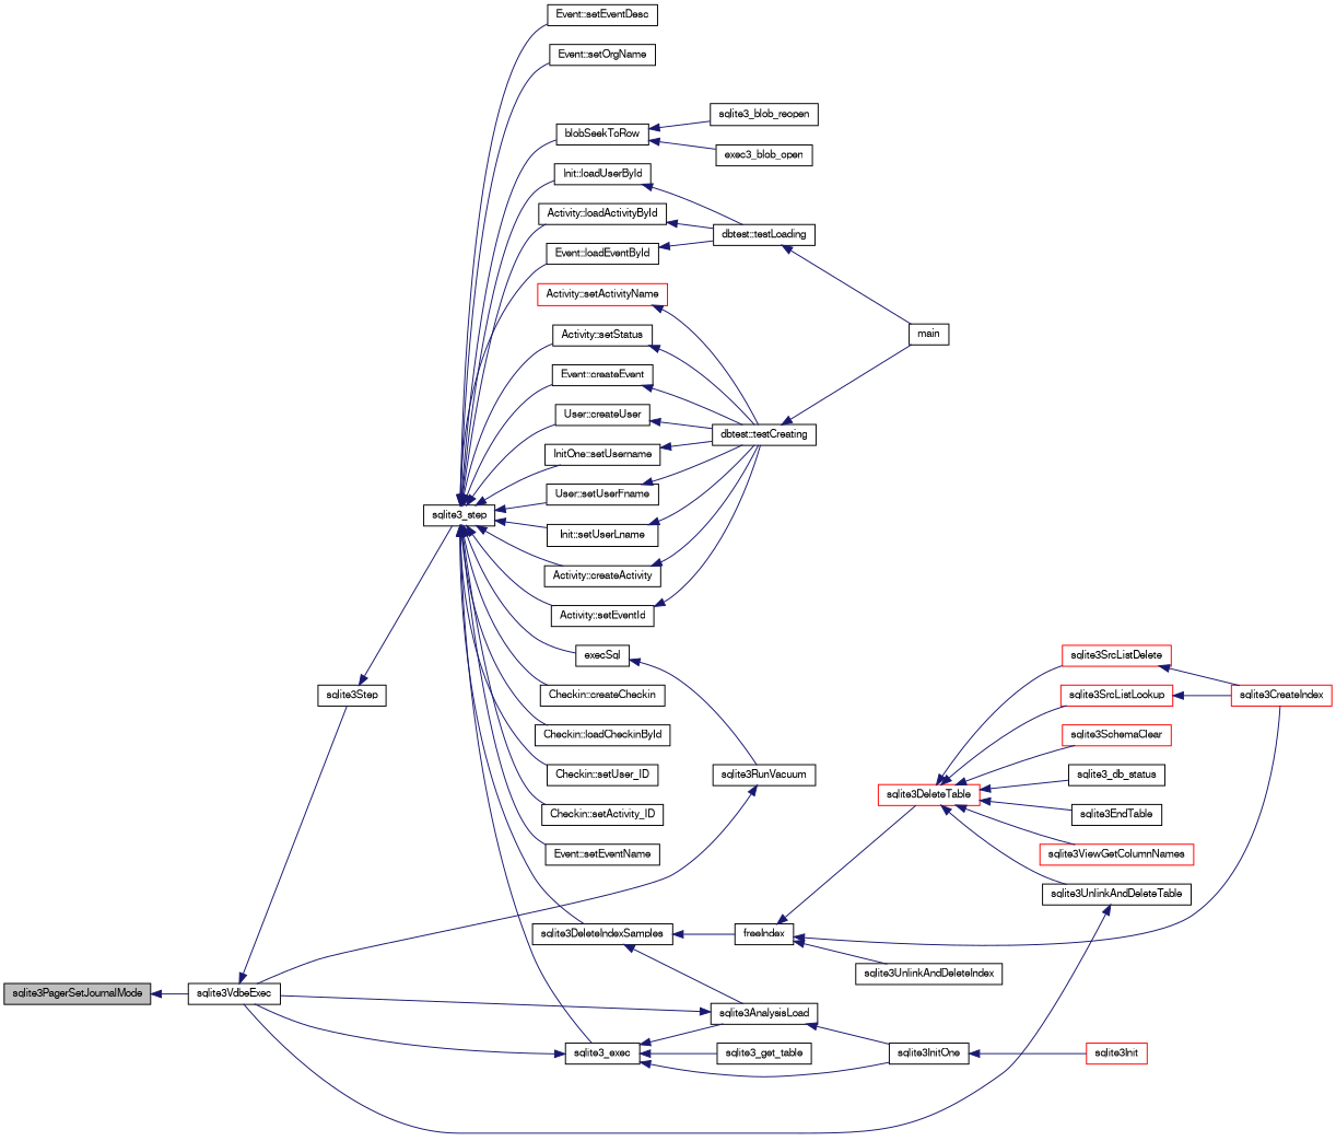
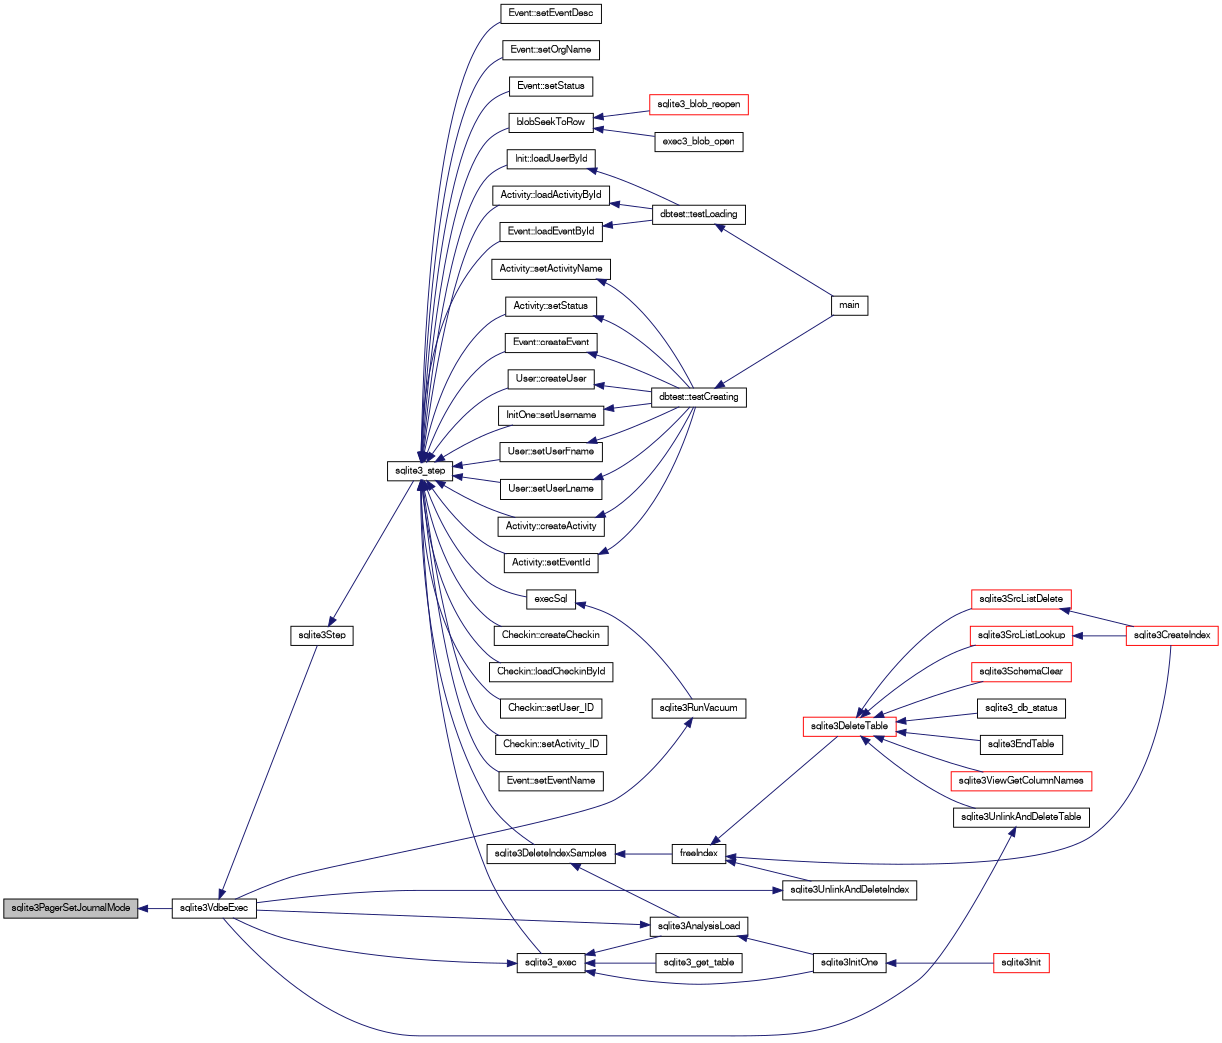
  digraph {
    rankdir=LR
    node [color=black fillcolor=white fontname=FreeSans fontsize=10 shape=record style=filled]
    edge [color=midnightblue dir=back fontname=FreeSans fontsize=10 labelfontname=FreeSans labelfontsize=10 style=solid]
    n1 [fillcolor=grey75 fontcolor=black height=0.2 label=sqlite3PagerSetJournalMode width=0.4]
    n2 [height=0.2 label=sqlite3VdbeExec width=0.4]
    n3 [height=0.2 label=sqlite3Step width=0.4]
    n4 [height=0.2 label=sqlite3_step width=0.4]
    n5 [height=0.2 label="Activity::createActivity" width=0.4]
    n6 [height=0.2 label="Activity::loadActivityById" width=0.4]
    n7 [height=0.2 label="Activity::setEventId" width=0.4]
    n8 [height=0.2 label="Activity::setStatus" width=0.4]
    n9 [height=0.2 label="Checkin::createCheckin" width=0.4]
    n10 [height=0.2 label="Checkin::loadCheckinById" width=0.4]
    n11 [height=0.2 label="Checkin::setUser_ID" width=0.4]
    n12 [height=0.2 label="Checkin::setActivity_ID" width=0.4]
    n13 [height=0.2 label="Event::createEvent" width=0.4]
    n14 [height=0.2 label="Event::loadEventById" width=0.4]
    n15 [height=0.2 label="Event::setEventName" width=0.4]
    n16 [height=0.2 label="Event::setEventDesc" width=0.4]
    n17 [height=0.2 label="Event::setOrgName" width=0.4]
+   n18 [height=0.2 label="Event::setStatus" width=0.4]
    n19 [height=0.2 label=blobSeekToRow width=0.4]
    n20 [height=0.2 label=sqlite3DeleteIndexSamples width=0.4]
    n21 [height=0.2 label=sqlite3_exec width=0.4]
    n22 [height=0.2 label=execSql width=0.4]
    n23 [height=0.2 label="User::createUser" width=0.4]
    n24 [height=0.2 label="Init::loadUserById" width=0.4]
    n25 [height=0.2 label="InitOne::setUsername" width=0.4]
    n26 [height=0.2 label="User::setUserFname" width=0.4]
-   n27 [height=0.2 label="Init::setUserLname" width=0.4]
+   n27 [height=0.2 label="User::setUserLname" width=0.4]
    n28 [height=0.2 label="dbtest::testCreating" width=0.4]
    n29 [height=0.2 label="dbtest::testLoading" width=0.4]
-   n30 [color=red height=0.2 label="Activity::setActivityName" width=0.4]
+   n30 [height=0.2 label="Activity::setActivityName" width=0.4]
    n31 [height=0.2 label=exec3_blob_open width=0.4]
-   n32 [height=0.2 label=sqlite3_blob_reopen width=0.4]
+   n32 [color=red height=0.2 label=sqlite3_blob_reopen width=0.4]
    n33 [height=0.2 label=sqlite3AnalysisLoad width=0.4]
    n34 [height=0.2 label=freeIndex width=0.4]
    n35 [height=0.2 label=sqlite3InitOne width=0.4]
    n36 [height=0.2 label=sqlite3_get_table width=0.4]
    n37 [height=0.2 label=sqlite3RunVacuum width=0.4]
    n38 [height=0.2 label=main width=0.4]
    n39 [height=0.2 label=sqlite3UnlinkAndDeleteIndex width=0.4]
    n40 [color=red height=0.2 label=sqlite3DeleteTable width=0.4]
    n41 [color=red height=0.2 label=sqlite3CreateIndex width=0.4]
    n42 [color=red height=0.2 label=sqlite3Init width=0.4]
    n43 [height=0.2 label=sqlite3_db_status width=0.4]
    n44 [height=0.2 label=sqlite3UnlinkAndDeleteTable width=0.4]
    n45 [height=0.2 label=sqlite3EndTable width=0.4]
    n46 [color=red height=0.2 label=sqlite3ViewGetColumnNames width=0.4]
    n47 [color=red height=0.2 label=sqlite3SrcListDelete width=0.4]
    n48 [color=red height=0.2 label=sqlite3SchemaClear width=0.4]
    n49 [color=red height=0.2 label=sqlite3SrcListLookup width=0.4]
    n1 -> n2
    n2 -> n3
    n3 -> n4
    n4 -> n5
    n4 -> n6
    n4 -> n7
    n4 -> n8
    n4 -> n9
    n4 -> n10
    n4 -> n11
    n4 -> n12
    n4 -> n13
    n4 -> n14
    n4 -> n15
    n4 -> n16
    n4 -> n17
+   n4 -> n18
    n4 -> n19
    n4 -> n20
    n4 -> n21
    n4 -> n22
    n4 -> n23
    n4 -> n24
    n4 -> n25
    n4 -> n26
    n4 -> n27
    n5 -> n28
    n6 -> n29
    n7 -> n28
    n8 -> n28
    n13 -> n28
    n14 -> n29
    n19 -> n31
    n19 -> n32
    n20 -> n33
    n20 -> n34
    n21 -> n2
    n21 -> n33
    n21 -> n35
    n21 -> n36
    n22 -> n37
    n23 -> n28
    n24 -> n29
    n25 -> n28
    n26 -> n28
    n27 -> n28
    n28 -> n38
    n29 -> n38
    n30 -> n28
    n33 -> n2
    n33 -> n35
    n34 -> n39
    n34 -> n40
    n34 -> n41
    n35 -> n42
    n37 -> n2
+   n39 -> n2
    n40 -> n43
    n40 -> n44
    n40 -> n45
    n40 -> n46
    n40 -> n47
    n40 -> n48
    n40 -> n49
    n44 -> n2
    n47 -> n41
    n49 -> n41
  }
